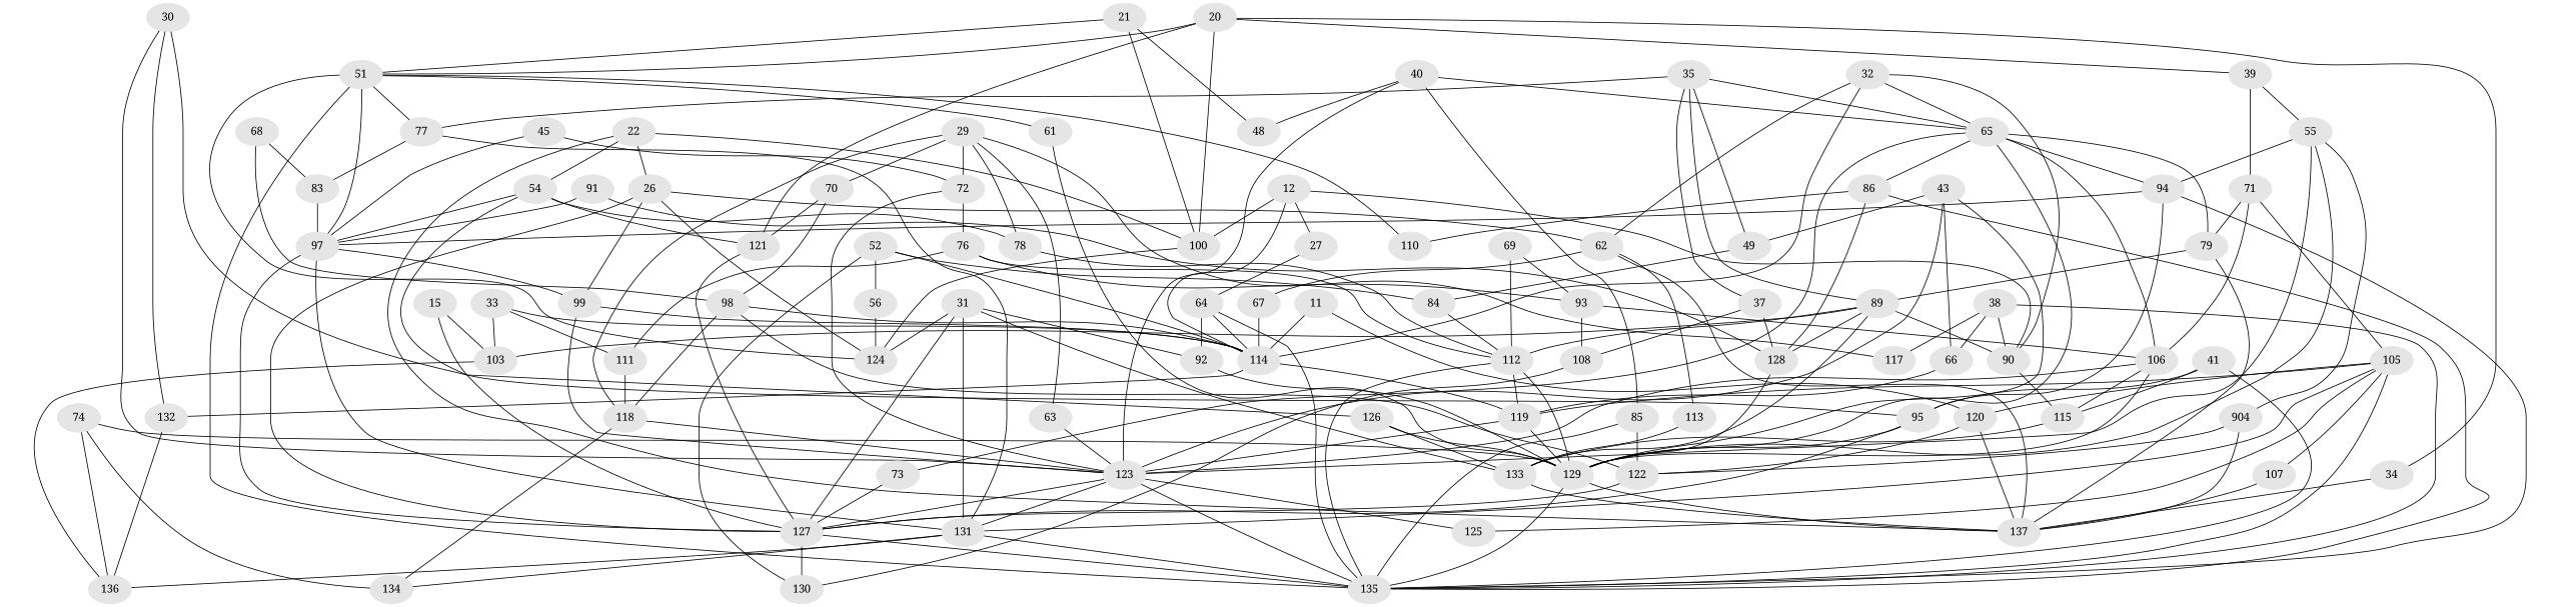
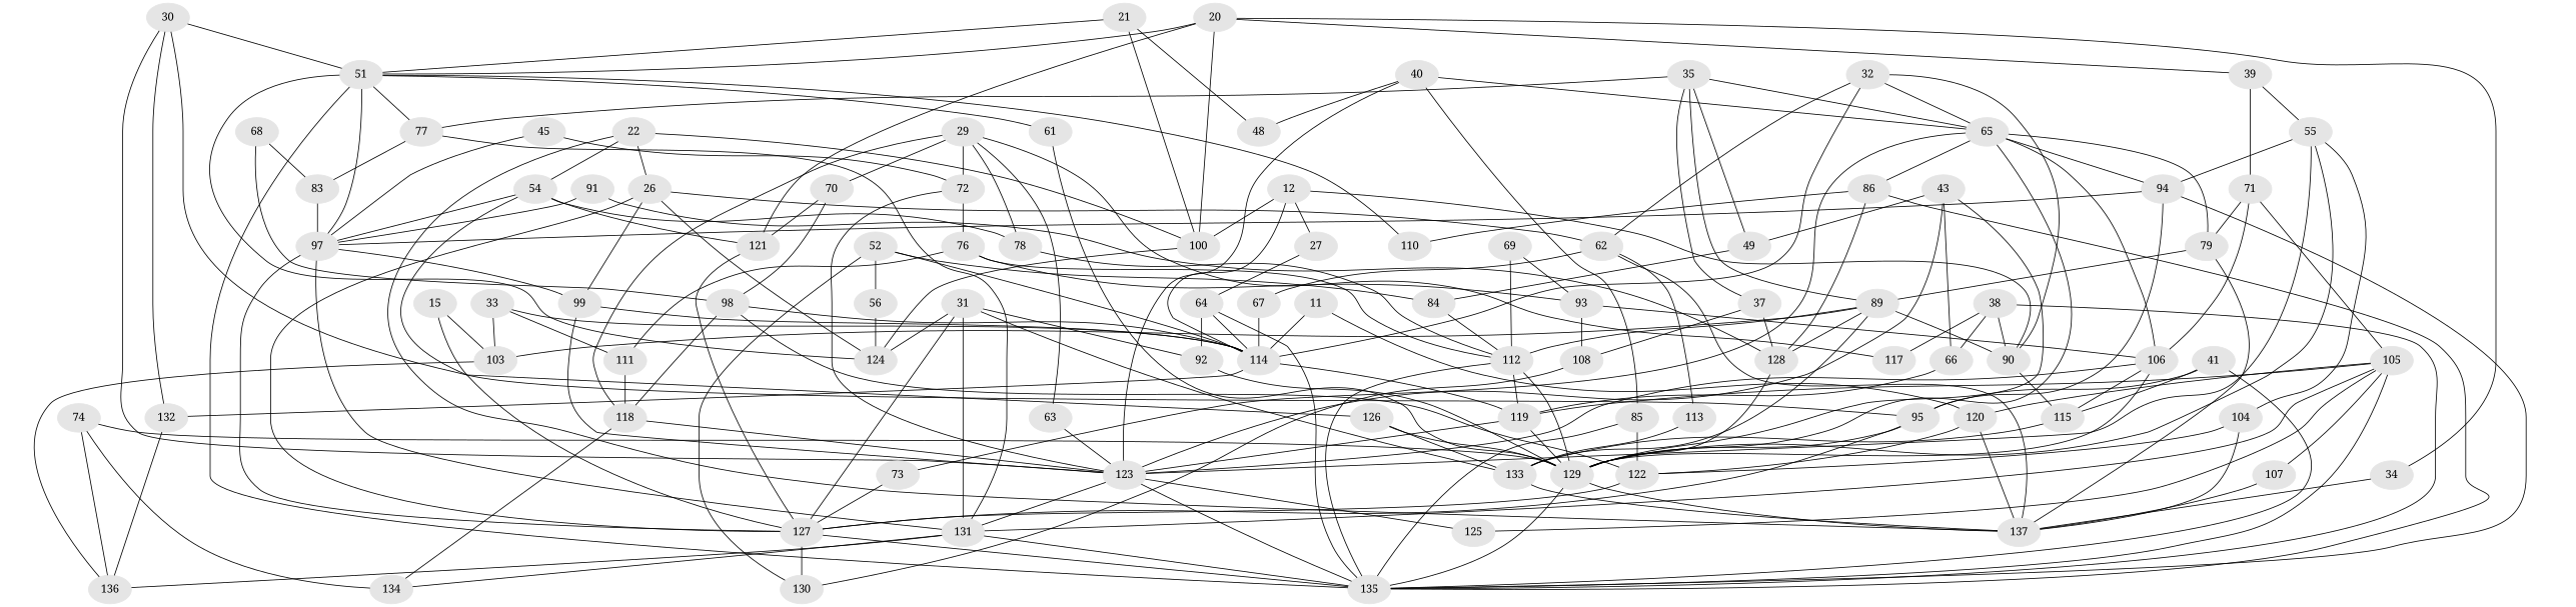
  graph {
    fontname="Noto Serif"
    node [color=gray90 fontname="Noto Serif" style=filled]
    edge [fontname="Noto Serif"]
    114 [super="+36"]
    132
    119 [super="+1+87+60"]
    11
    120
    137 [super="+9"]
    122
    12
    27
    90
    100
    64
    115
    124
    127 [super="+116+19"]
    15
    103
    135 [super="+3+101"]
    130
    20
    34
    39
    51 [super="+47+10"]
    121
    55
    71
    77
    97 [super="+81+82+59"]
    61
    110
    21
    48
    22
    26
    54
    62
    99 [super="+23"]
    78
    126
    67
    113
    123 [super="+96+58+13"]
    92
    29
    63
    70
    72 [super="+25"]
    117
    118 [super="+8"]
    98
    76
    112 [super="+44+53"]
    134
    30 [super="+6"]
    95
    129 [super="+5+28+17+88+109"]
    131 [super="+102"]
    125
    136
    31
    133
    32
    65 [super="+42"]
    94 [super="+46"]
    73
    79
    86
    106 [super="+50"]
    33
    111
    35
    37
    49
    89 [super="+85"]
    108
    128
    84
    83
    38
    66
-   104 [label=904]
+   104
    105 [super="+16"]
    40
    n84 [label=85]
    41
    43
    45
    52
    56
    68
    69
    93
    107
    74
    91
    114 -- 132
    114 -- 119 [weight=2]
    132 -- 136
    119 -- 123 [weight=2]
    119 -- 129
    11 -- 114
    11 -- 120
    120 -- 137
    120 -- 122
    122 -- 127
    12 -- 114
    12 -- 27
    12 -- 90
    12 -- 100
    27 -- 64
    90 -- 115
    100 -- 124
    64 -- 114
    64 -- 135
    64 -- 92
    115 -- 133
    127 -- 135
    127 -- 130
    15 -- 127
    15 -- 103
    103 -- 136
    20 -- 100
    20 -- 34
    20 -- 39
    20 -- 51
    20 -- 121
    34 -- 137
    39 -- 55
    39 -- 71
    51 -- 124
    51 -- 135 [weight=3]
    51 -- 77
    51 -- 97 [weight=3]
    51 -- 61
    51 -- 110
    121 -- 127
    55 -- 123
    55 -- 129
    55 -- 94
    55 -- 104
    71 -- 79
    71 -- 106
    71 -- 105
    77 -- 131
    77 -- 83
    97 -- 127 [weight=2]
    97 -- 99
    97 -- 131 [weight=3]
    61 -- 129
    21 -- 100
    21 -- 51
    21 -- 48
    22 -- 137
    22 -- 100
    22 -- 26
    22 -- 54
    26 -- 124
    26 -- 127
    26 -- 62
    26 -- 99
    54 -- 121
    54 -- 97
    54 -- 78
    54 -- 126
    62 -- 137
    62 -- 67
    62 -- 113
    99 -- 114
    99 -- 123
    78 -- 112
    126 -- 129
    126 -- 133
    67 -- 114
    113 -- 133
-   123 -- 127
    123 -- 135 [weight=2]
    123 -- 131 [weight=2]
    123 -- 125
    92 -- 129
    29 -- 78
    29 -- 63
    29 -- 70
    29 -- 72 [weight=2]
    29 -- 117
    29 -- 118
    63 -- 123
    70 -- 121
    70 -- 98
    72 -- 123 [weight=2]
    72 -- 76
    118 -- 123
    118 -- 134
    98 -- 114
    98 -- 122
    98 -- 118
    76 -- 112
    76 -- 111
    76 -- 93
    112 -- 119 [weight=2]
    112 -- 135
    112 -- 129
    30 -- 132
+   30 -- 51
    30 -- 123
    30 -- 95
    95 -- 127
    95 -- 129
    129 -- 137
    129 -- 135 [weight=3]
    131 -- 135
    131 -- 134
    131 -- 136
    31 -- 124
    31 -- 127
    31 -- 92
    31 -- 131
    31 -- 133
    133 -- 137
    32 -- 114
    32 -- 90
    32 -- 62
    32 -- 65
    65 -- 129
    65 -- 94 [weight=2]
    65 -- 73
    65 -- 79
    65 -- 86
    65 -- 106
    94 -- 135
    94 -- 97
    94 -- 95 [weight=2]
    73 -- 127
    79 -- 137
    79 -- 89
    86 -- 135
    86 -- 110
    86 -- 128
    106 -- 115
    106 -- 123 [weight=2]
    106 -- 129
    33 -- 114
    33 -- 103
    33 -- 111
    111 -- 118
    35 -- 77
    35 -- 65
    35 -- 37
    35 -- 49
    35 -- 89
    37 -- 108
    37 -- 128
    49 -- 84
    89 -- 90
    89 -- 103
    89 -- 112 [weight=2]
    89 -- 133
    89 -- 128
    108 -- 130
    128 -- 129
    84 -- 112
    83 -- 97
    38 -- 90
    38 -- 135
    38 -- 117
    38 -- 66
    66 -- 119
    104 -- 137
    104 -- 122
    105 -- 119
    105 -- 120
    105 -- 135
    105 -- 131
    105 -- 125
    105 -- 107
    40 -- 48
    40 -- 123
    40 -- 65
    40 -- n84
    n84 -- 122
    n84 -- 135
    41 -- 115
    41 -- 135
    41 -- 95
    43 -- 123
    43 -- 129
    43 -- 49
    43 -- 66
    45 -- 97
    45 -- 72
    52 -- 114
    52 -- 130
    52 -- 84
    52 -- 56
    56 -- 124
    68 -- 98
    68 -- 83
    69 -- 112
    69 -- 93
    93 -- 106
    93 -- 108
    107 -- 137
    74 -- 134
    74 -- 129
    74 -- 136
    91 -- 97
    91 -- 128
  }
